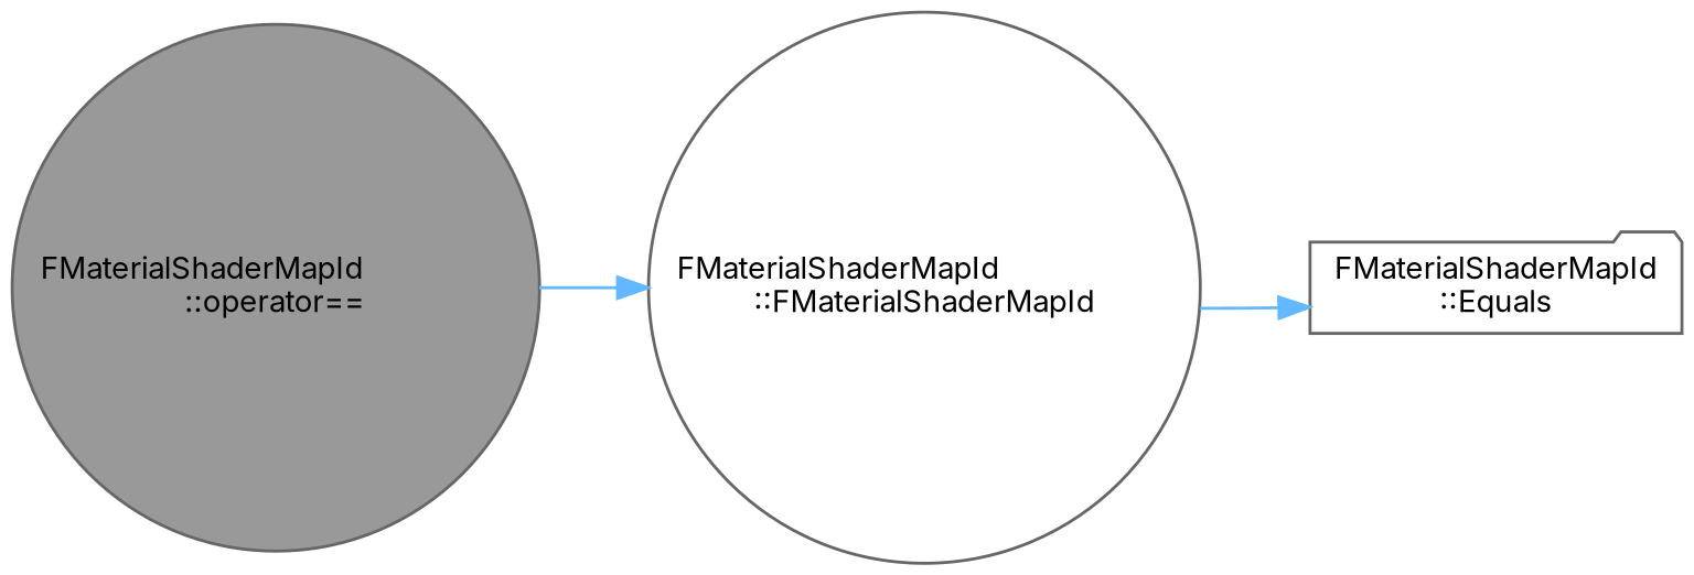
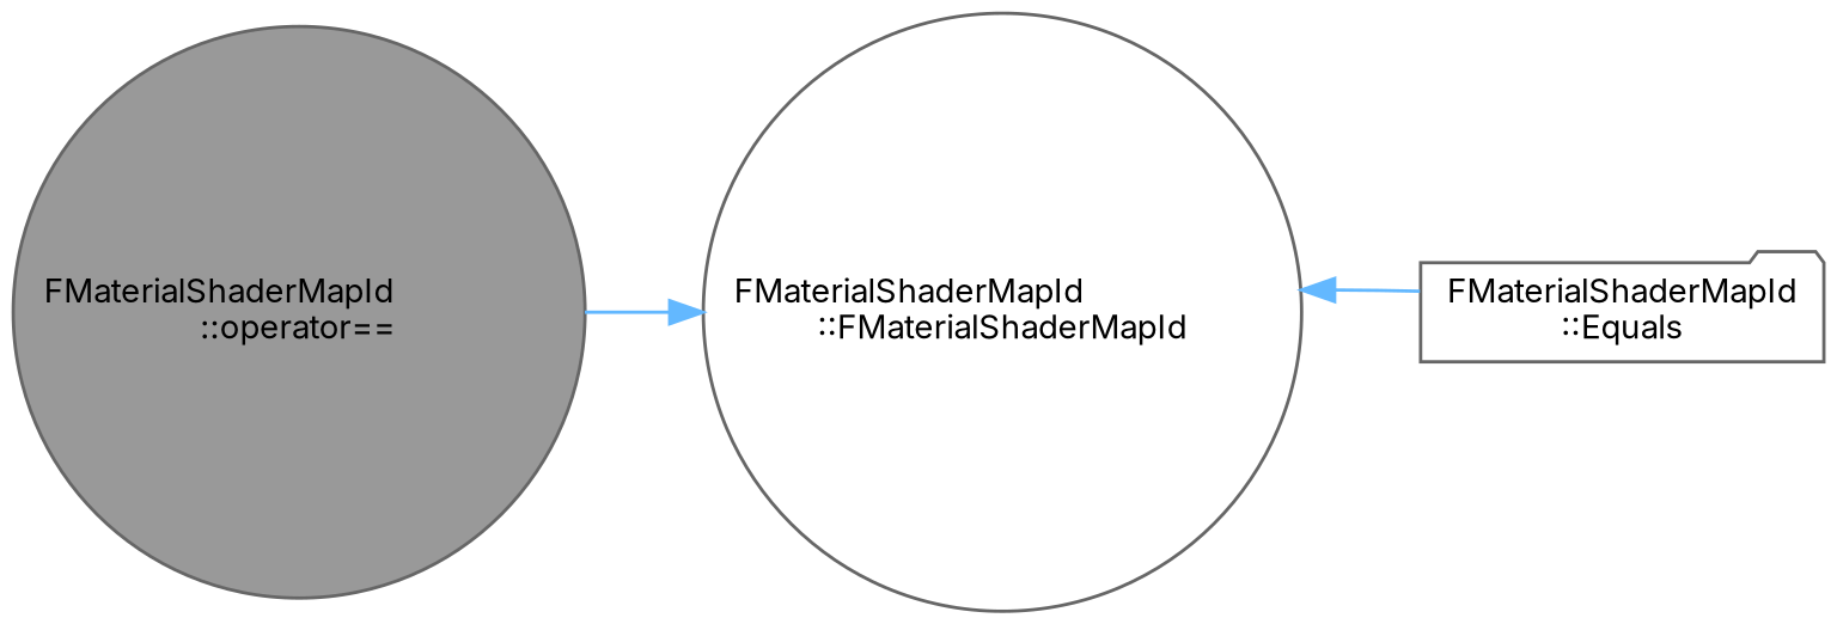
  digraph {
    fontname=Inter
    rankdir=LR
    node [color=grey40 fillcolor=white fontname=Inter fontsize=10 shape=circle style=filled]
    edge [color=steelblue1 fontname=Inter fontsize=10 labelfontname=Helvetica labelfontsize=10 style=solid]
    n1 [color=gray40 fillcolor=grey60 fontcolor=black height=0.2 label="FMaterialShaderMapId\l::operator==" width=0.4]
    n2 [height=0.2 label="FMaterialShaderMapId\l::FMaterialShaderMapId" width=0.4]
    n3 [height=0.2 label="FMaterialShaderMapId\l::Equals" shape=folder width=0.4]
    n1 -> n2
-   n2 -> n3
+   n3 -> n2
  }
